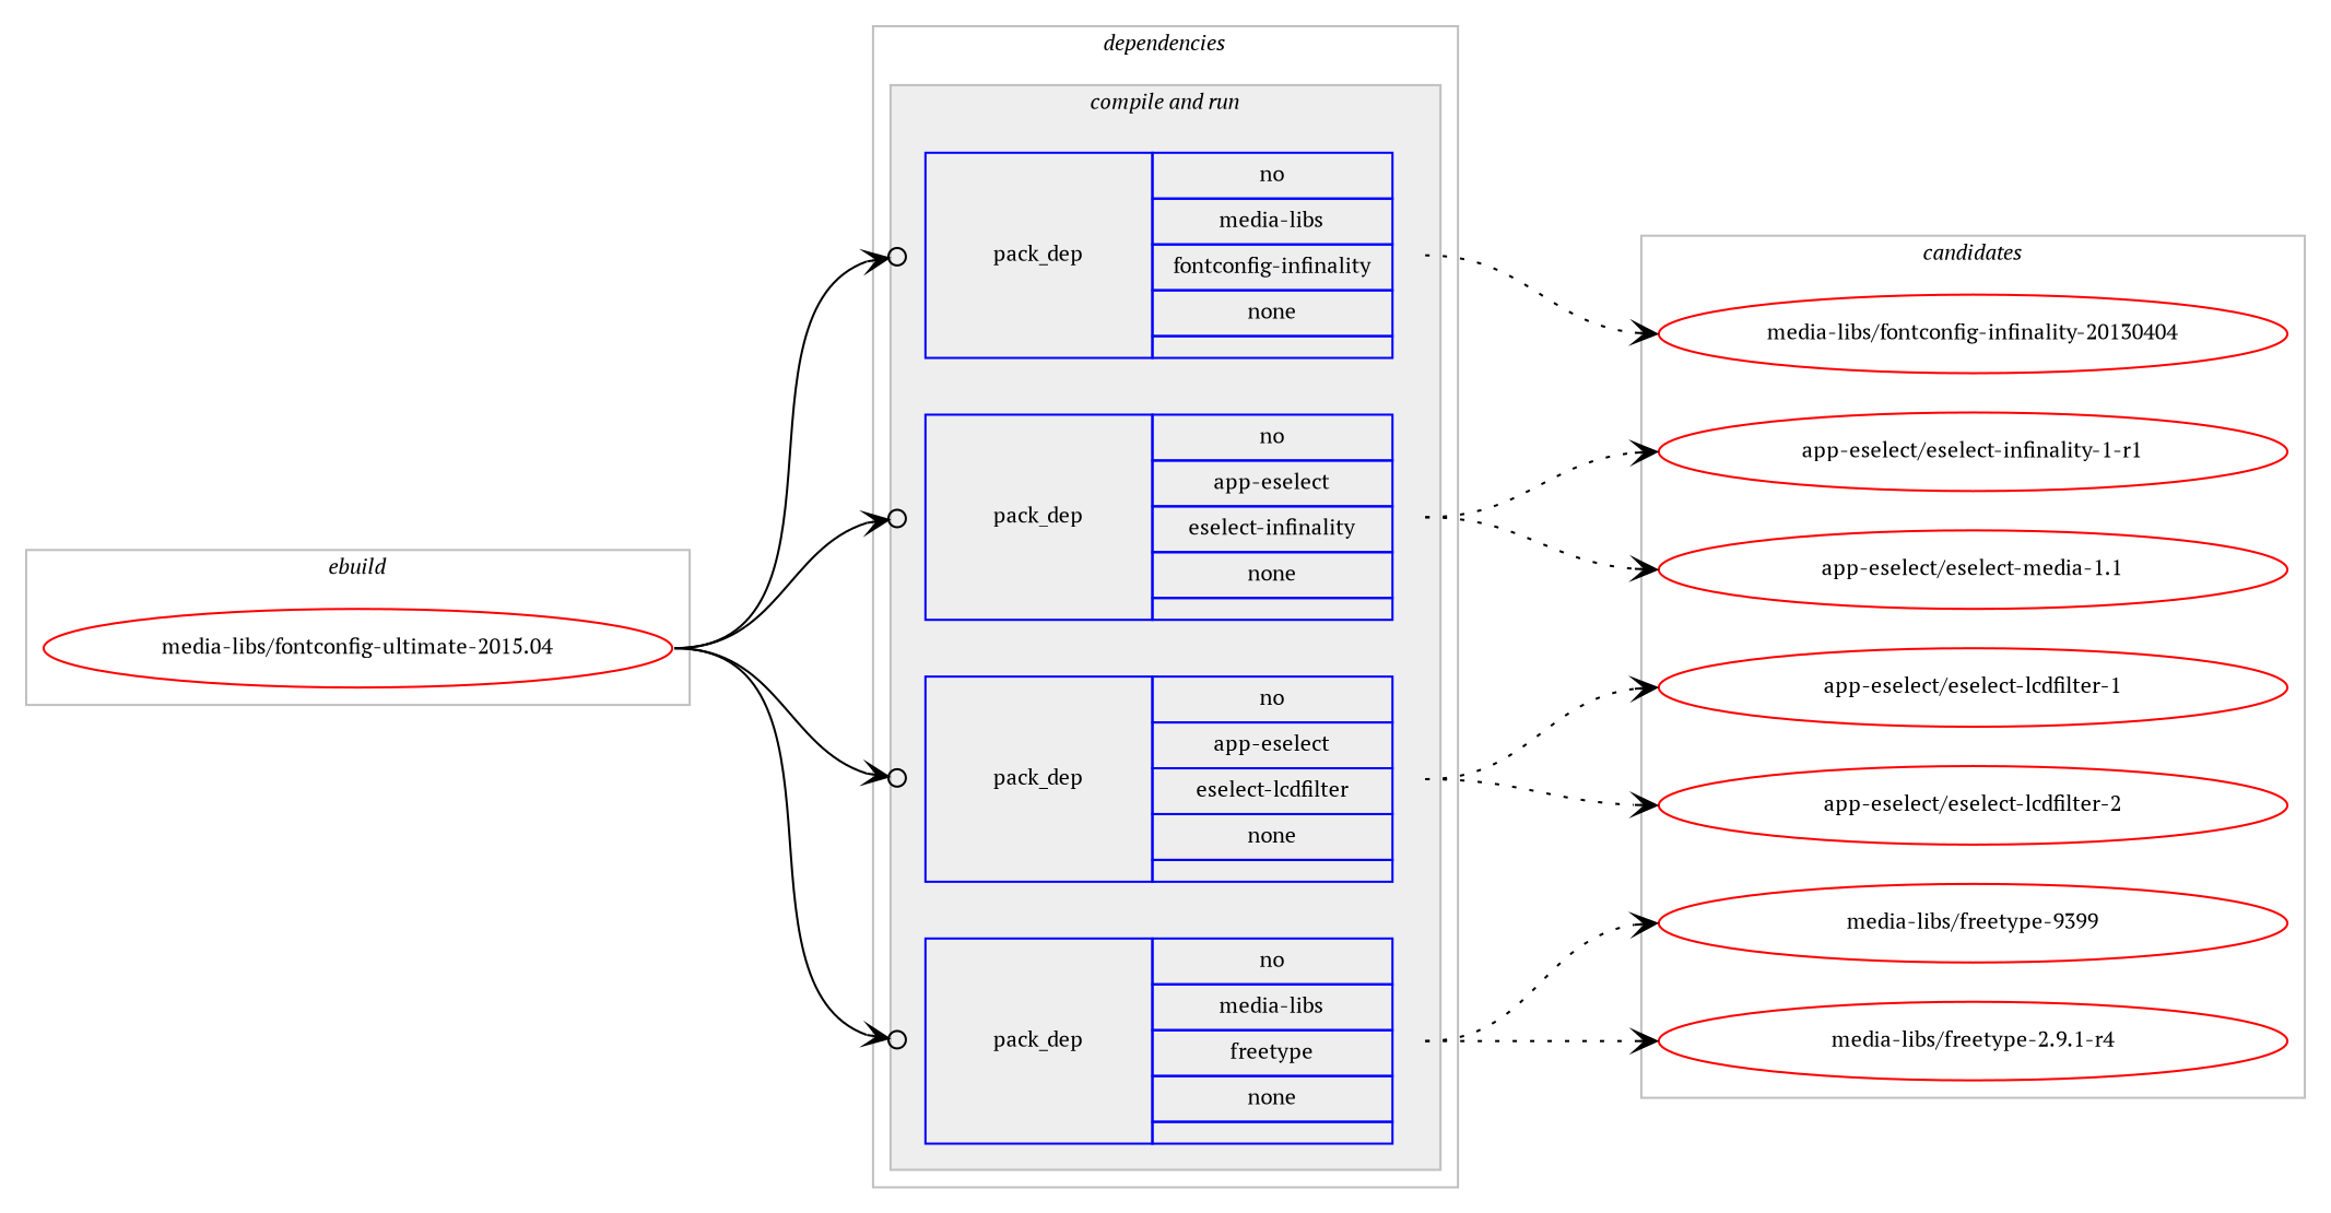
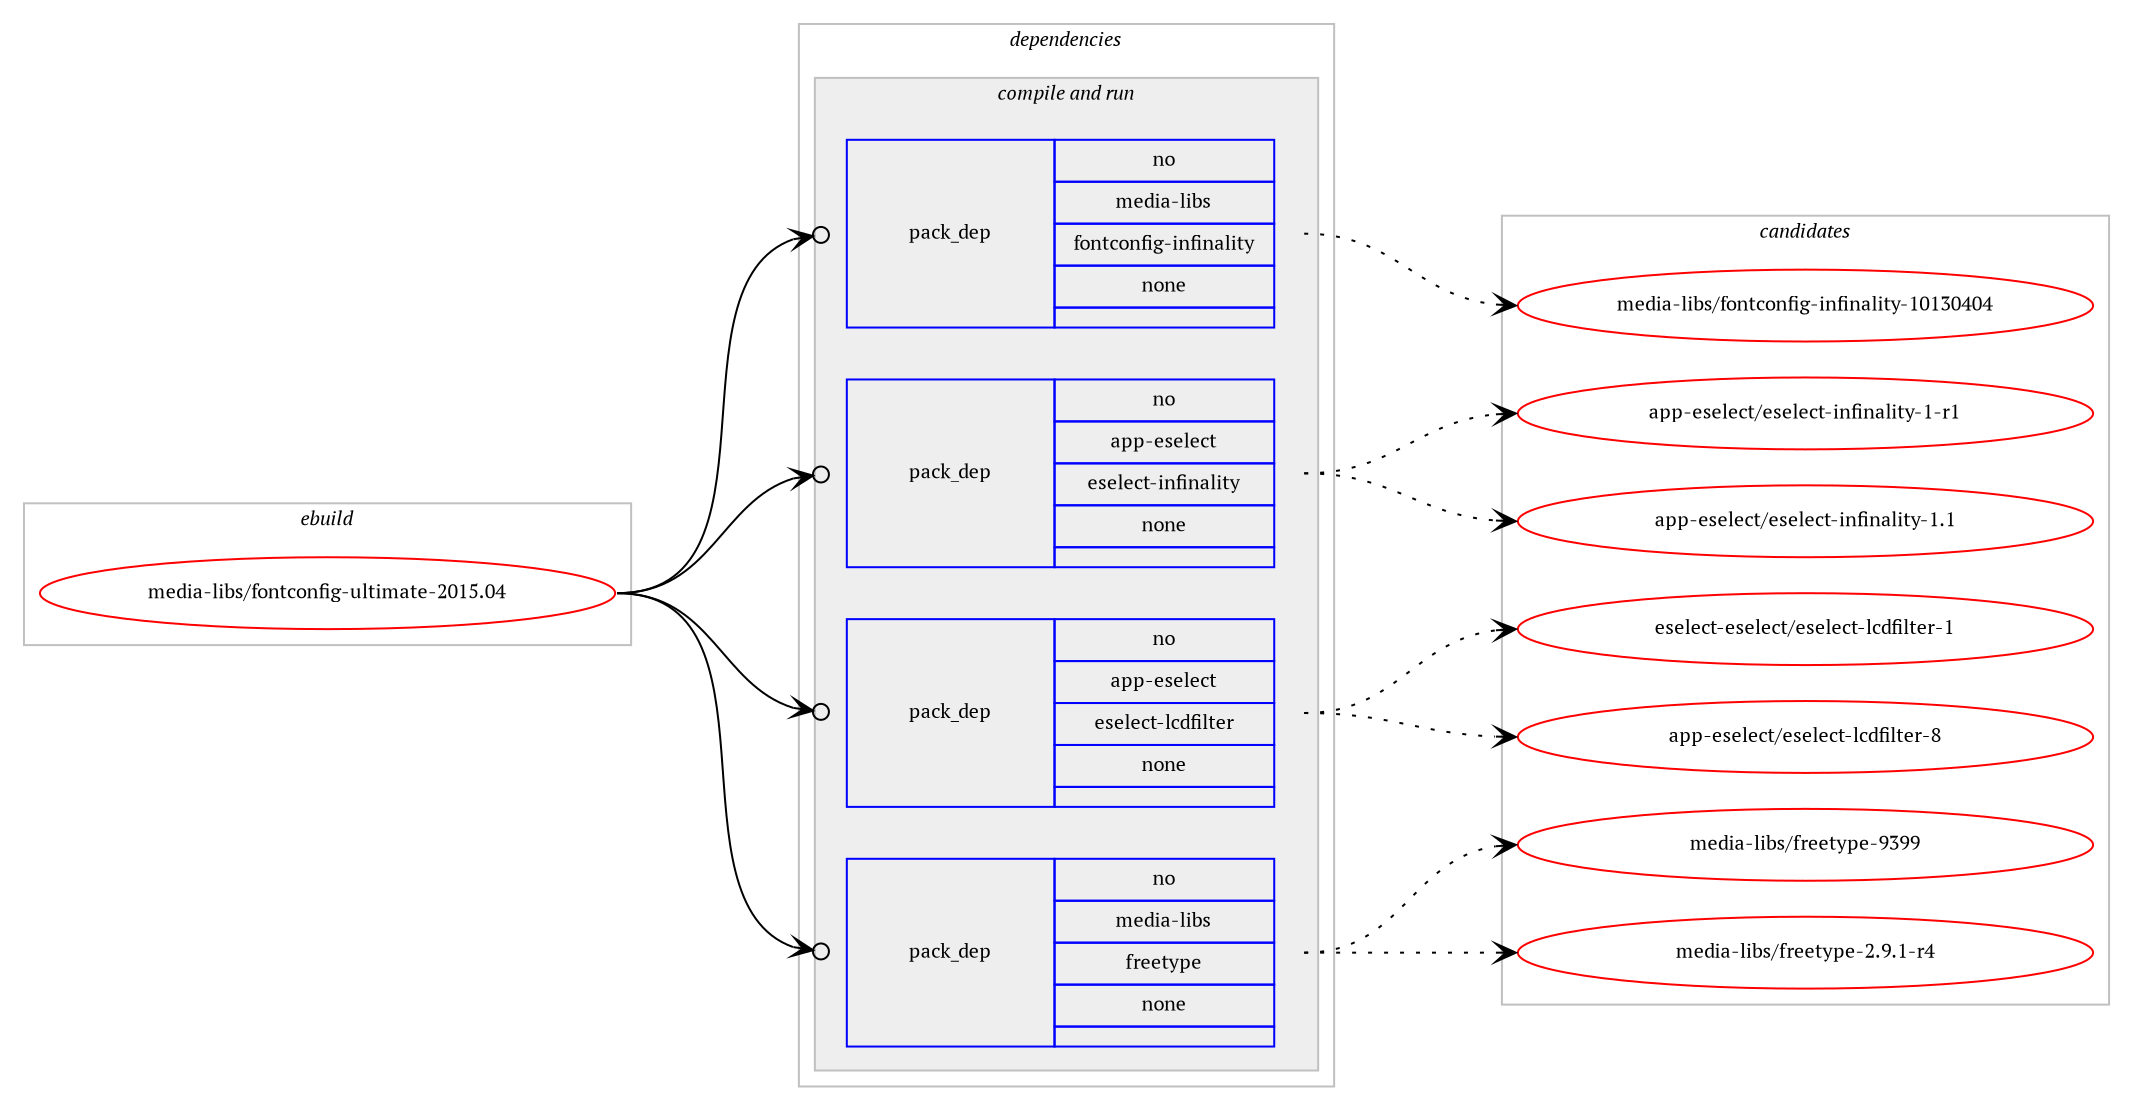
  digraph {
    compound=true
    concentrate=true
    fontname="PT Serif"
    fontsize=10
    newrank=true
    rankdir=LR
    ranksep=1.5
    node [color=red fontname="PT Serif" fontsize=10]
    edge [arrowhead=vee fontname="PT Serif" headport=w style=dotted tailport=e weight=100]
    n1 [label="media-libs/fontconfig-ultimate-2015.04" width=4]
    n2 [color=blue label=<<TABLE BORDER="0" CELLBORDER="1" CELLSPACING="0" CELLPADDING="4" WIDTH="220"><TR><TD ROWSPAN="6" CELLPADDING="30">pack_dep</TD></TR><TR><TD WIDTH="110">no</TD></TR><TR><TD>media-libs</TD></TR><TR><TD>fontconfig-infinality</TD></TR><TR><TD>none</TD></TR><TR><TD></TD></TR></TABLE>> shape=none]
    n3 [color=blue label=<<TABLE BORDER="0" CELLBORDER="1" CELLSPACING="0" CELLPADDING="4" WIDTH="220"><TR><TD ROWSPAN="6" CELLPADDING="30">pack_dep</TD></TR><TR><TD WIDTH="110">no</TD></TR><TR><TD>app-eselect</TD></TR><TR><TD>eselect-infinality</TD></TR><TR><TD>none</TD></TR><TR><TD></TD></TR></TABLE>> shape=none]
    n4 [color=blue label=<<TABLE BORDER="0" CELLBORDER="1" CELLSPACING="0" CELLPADDING="4" WIDTH="220"><TR><TD ROWSPAN="6" CELLPADDING="30">pack_dep</TD></TR><TR><TD WIDTH="110">no</TD></TR><TR><TD>app-eselect</TD></TR><TR><TD>eselect-lcdfilter</TD></TR><TR><TD>none</TD></TR><TR><TD></TD></TR></TABLE>> shape=none]
    n5 [color=blue label=<<TABLE BORDER="0" CELLBORDER="1" CELLSPACING="0" CELLPADDING="4" WIDTH="220"><TR><TD ROWSPAN="6" CELLPADDING="30">pack_dep</TD></TR><TR><TD WIDTH="110">no</TD></TR><TR><TD>media-libs</TD></TR><TR><TD>freetype</TD></TR><TR><TD>none</TD></TR><TR><TD></TD></TR></TABLE>> shape=none]
    n6 [label="app-eselect/eselect-infinality-1-r1" width=4]
-   n7 [label="app-eselect/eselect-media-1.1" width=4]
-   n8 [label="app-eselect/eselect-lcdfilter-1" width=4]
-   n9 [label="app-eselect/eselect-lcdfilter-2" width=4]
-   n10 [label="media-libs/fontconfig-infinality-20130404" width=4]
+   n7 [label="app-eselect/eselect-infinality-1.1" width=4]
+   n8 [label="eselect-eselect/eselect-lcdfilter-1" width=4]
+   n9 [label="app-eselect/eselect-lcdfilter-8" width=4]
+   n10 [label="media-libs/fontconfig-infinality-10130404" width=4]
    n11 [label="media-libs/freetype-2.9.1-r4" width=4]
    n12 [label="media-libs/freetype-9399" width=4]
    subgraph cluster_1 {
      color=gray
      label=<<i>ebuild</i>>
      rank=same
      n1
    }
    subgraph cluster_2 {
      color=gray
      label=<<i>dependencies</i>>
      subgraph cluster_3 {
        color=gray
        fillcolor="#eeeeee"
        label=<<i>compile</i>>
        style=filled
      }
      subgraph cluster_4 {
        color=gray
        fillcolor="#eeeeee"
        label=<<i>compile and run</i>>
        style=filled
        subgraph sub_5 {
          color=gray
          fillcolor="#eeeeee"
          label=<<i>compile and run</i>>
          style=filled
          n2
        }
        subgraph sub_6 {
          color=gray
          fillcolor="#eeeeee"
          label=<<i>compile and run</i>>
          style=filled
          n3
        }
        subgraph sub_7 {
          color=gray
          fillcolor="#eeeeee"
          label=<<i>compile and run</i>>
          style=filled
          n4
        }
        subgraph sub_8 {
          color=gray
          fillcolor="#eeeeee"
          label=<<i>compile and run</i>>
          style=filled
          n5
        }
      }
      subgraph cluster_9 {
        color=gray
        fillcolor="#eeeeee"
        label=<<i>run</i>>
        style=filled
      }
    }
    subgraph cluster_10 {
      color=gray
      label=<<i>candidates</i>>
      rank=same
      subgraph sub_11 {
        color=black
        label=<<i>candidates</i>>
        nodesep=1
        rank=same
        n6
        n7
      }
      subgraph sub_12 {
        color=black
        label=<<i>candidates</i>>
        nodesep=1
        rank=same
        n8
        n9
      }
      subgraph sub_13 {
        color=black
        label=<<i>candidates</i>>
        nodesep=1
        rank=same
        n10
      }
      subgraph sub_14 {
        color=black
        label=<<i>candidates</i>>
        nodesep=1
        rank=same
        n11
        n12
      }
    }
    n1 -> n2 [arrowhead=odotvee style=solid weight=20]
    n1 -> n3 [arrowhead=odotvee style=solid weight=20]
    n1 -> n4 [arrowhead=odotvee style=solid weight=20]
    n1 -> n5 [arrowhead=odotvee style=solid weight=20]
    n2 -> n10
    n3 -> n6
    n3 -> n7
    n4 -> n8
    n4 -> n9
    n5 -> n11
    n5 -> n12
  }
